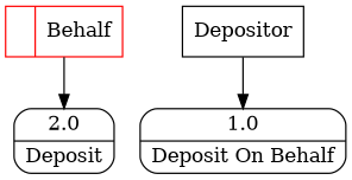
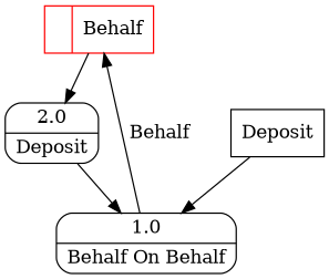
  digraph {
    node [shape=Mrecord]
    n1 [color=red label="<f0>  |<f1> Behalf " shape=record]
    n2 [label="{<f0> 2.0|<f1> Deposit }"]
-   n3 [label=Depositor shape=box]
-   n4 [label="{<f0> 1.0|<f1> Deposit On Behalf }"]
+   n3 [label=Deposit shape=box]
+   n4 [label="{<f0> 1.0|<f1> Behalf On Behalf }"]
    n1 -> n2
+   n2 -> n4
    n3 -> n4
+   n4 -> n1 [label=Behalf]
  }
